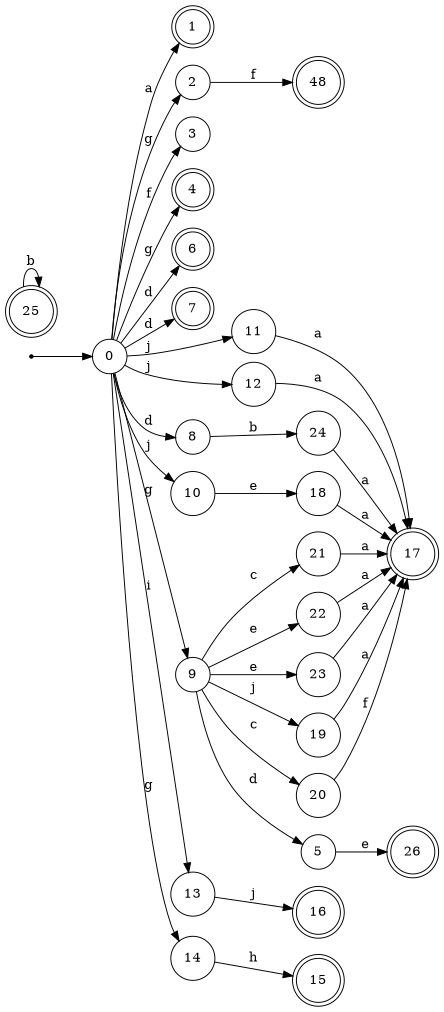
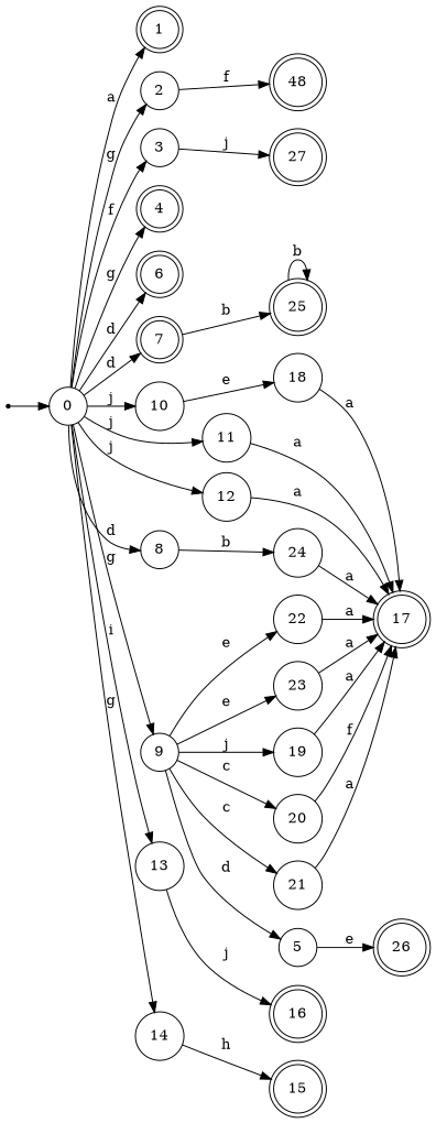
  digraph {
    rankdir=LR
    node [shape=circle]
    dummy0 [shape=point]
    0
    1 [shape=doublecircle]
    2
    3
    4 [shape=doublecircle]
    6 [shape=doublecircle]
    7 [shape=doublecircle]
    8
    9
    10
    11
    12
    13
    14
    n16 [label=48 shape=doublecircle]
+   27 [shape=doublecircle]
    26 [shape=doublecircle]
    5
    25 [shape=doublecircle]
    24
    19
    20
    21
    22
    23
    18
    17 [shape=doublecircle]
    16 [shape=doublecircle]
    15 [shape=doublecircle]
    dummy0 -> 0
    0 -> 1 [label=a]
    0 -> 2 [label=g]
    0 -> 3 [label=f]
    0 -> 4 [label=g]
    0 -> 6 [label=d]
    0 -> 7 [label=d]
    0 -> 8 [label=d]
    0 -> 9 [label=g]
    0 -> 10 [label=j]
    0 -> 11 [label=j]
    0 -> 12 [label=j]
    0 -> 13 [label=i]
    0 -> 14 [label=g]
    2 -> n16 [label=f]
+   3 -> 27 [label=j]
+   7 -> 25 [label=b]
    8 -> 24 [label=b]
    9 -> 5 [label=d]
    9 -> 19 [label=j]
    9 -> 20 [label=c]
    9 -> 21 [label=c]
    9 -> 22 [label=e]
    9 -> 23 [label=e]
    10 -> 18 [label=e]
    11 -> 17 [label=a]
    12 -> 17 [label=a]
    13 -> 16 [label=j]
    14 -> 15 [label=h]
    5 -> 26 [label=e]
    25 -> 25 [label=b]
    24 -> 17 [label=a]
    19 -> 17 [label=a]
    20 -> 17 [label=f]
    21 -> 17 [label=a]
    22 -> 17 [label=a]
    23 -> 17 [label=a]
    18 -> 17 [label=a]
  }
